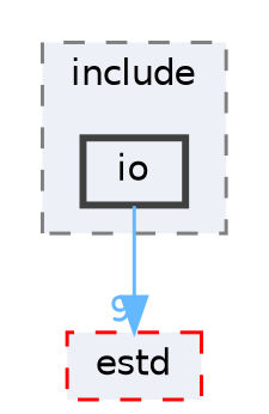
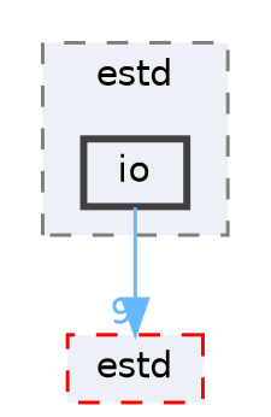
  digraph {
    compound=true
    node [fillcolor="#edf0f7" fontname=Helvetica fontsize=10 shape=box]
    n1 [color=grey25 height=0.2 label=io style="filled,bold" width=0.4]
    n2 [color=red height=0.2 label=estd style="filled,dashed" width=0.4]
    subgraph cluster_1 {
      bgcolor="#edf0f7"
      fontname=Helvetica
      fontsize=10
-     label=include
+     label=estd
      pencolor=grey50
      style="filled,dashed"
      n1
    }
    n1 -> n2 [color=steelblue1 fontcolor=steelblue1 fontname=Helvetica fontsize=10 headlabel=9 labeldistance=1.5 labelfontname=Helvetica labelfontsize=10]
  }
